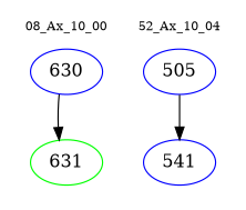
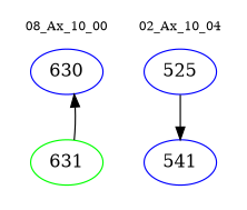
  digraph {
    node [color=blue]
    edge [color=black]
    n1 [label=630]
    n2 [color=green label=631]
-   n3 [label=505]
+   n3 [label=525]
    n4 [label=541]
    subgraph cluster_1 {
      color=white
      fontsize=10
      label="08_Ax_10_00"
      n1
      n2
    }
    subgraph cluster_2 {
      color=white
      fontsize=10
-     label="52_Ax_10_04"
+     label="02_Ax_10_04"
      n3
      n4
    }
-   n1 -> n2
+   n2 -> n1
    n3 -> n4
  }
